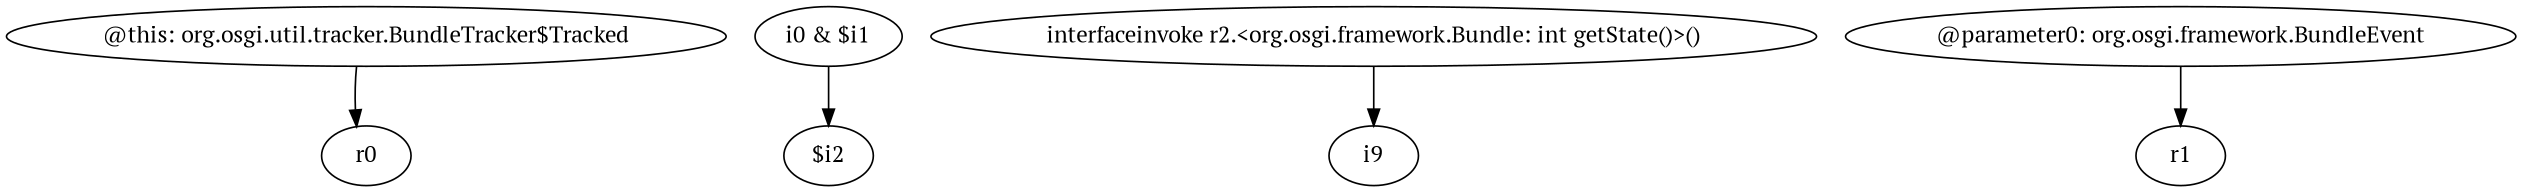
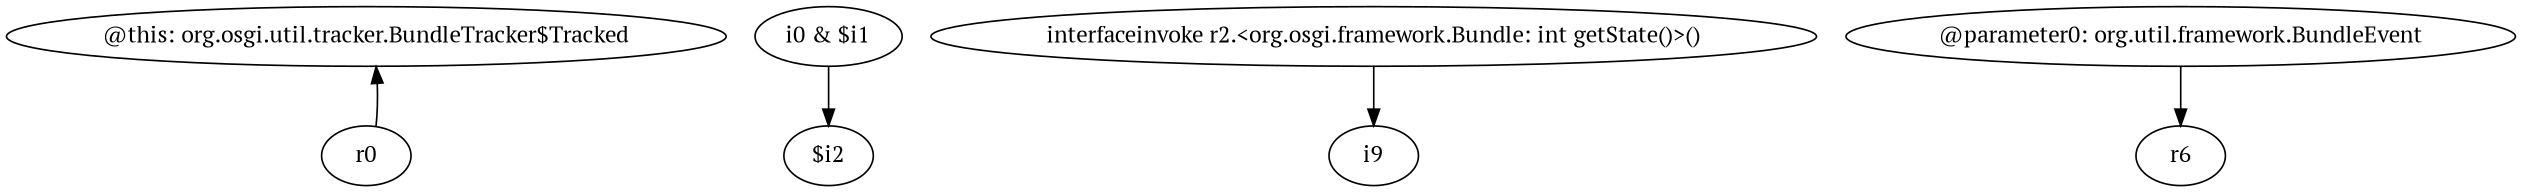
  digraph {
    fontname="PT Serif"
    node [fontname="PT Serif"]
    edge [fontname="PT Serif"]
    n1 [label="@this: org.osgi.util.tracker.BundleTracker$Tracked"]
    n2 [label=r0]
    n3 [label="i0 & $i1"]
    n4 [label="$i2"]
    n5 [label="interfaceinvoke r2.<org.osgi.framework.Bundle: int getState()>()"]
    n6 [label=i9]
-   n7 [label="@parameter0: org.osgi.framework.BundleEvent"]
-   n8 [label=r1]
-   n1 -> n2
+   n7 [label="@parameter0: org.util.framework.BundleEvent"]
+   n8 [label=r6]
+   n2 -> n1
    n3 -> n4
    n5 -> n6
    n7 -> n8
  }
